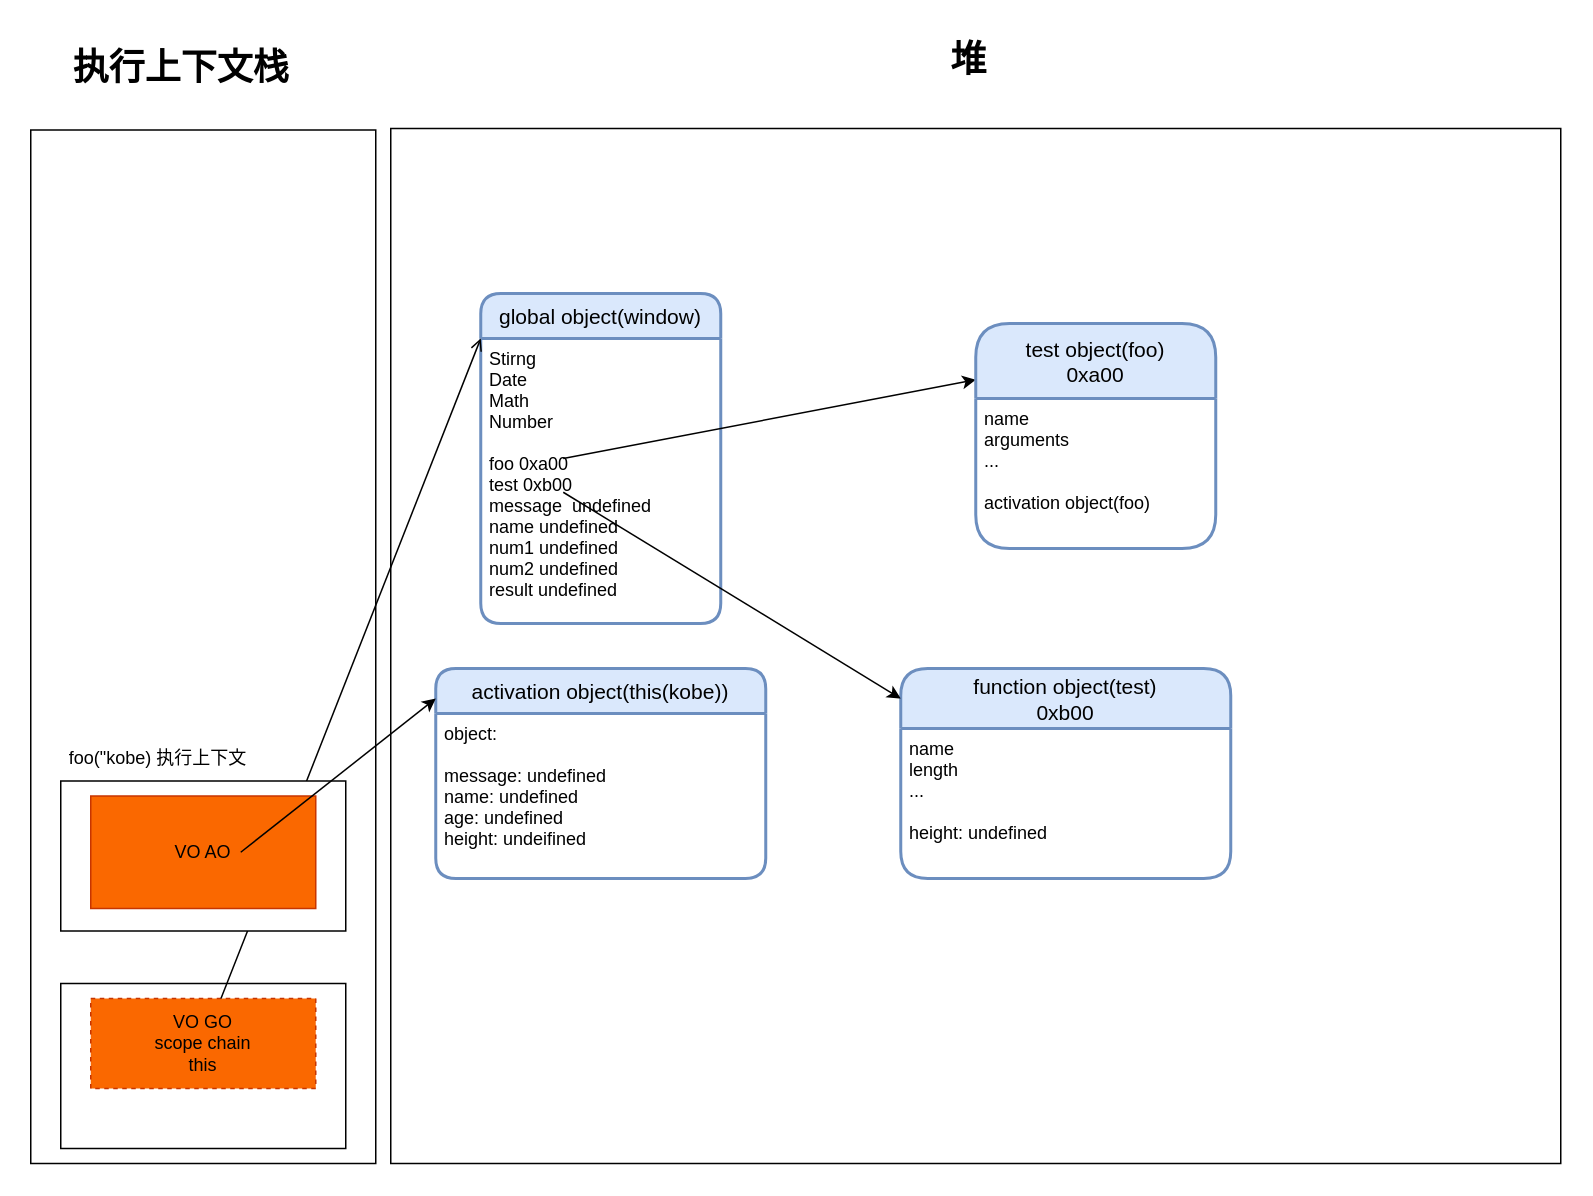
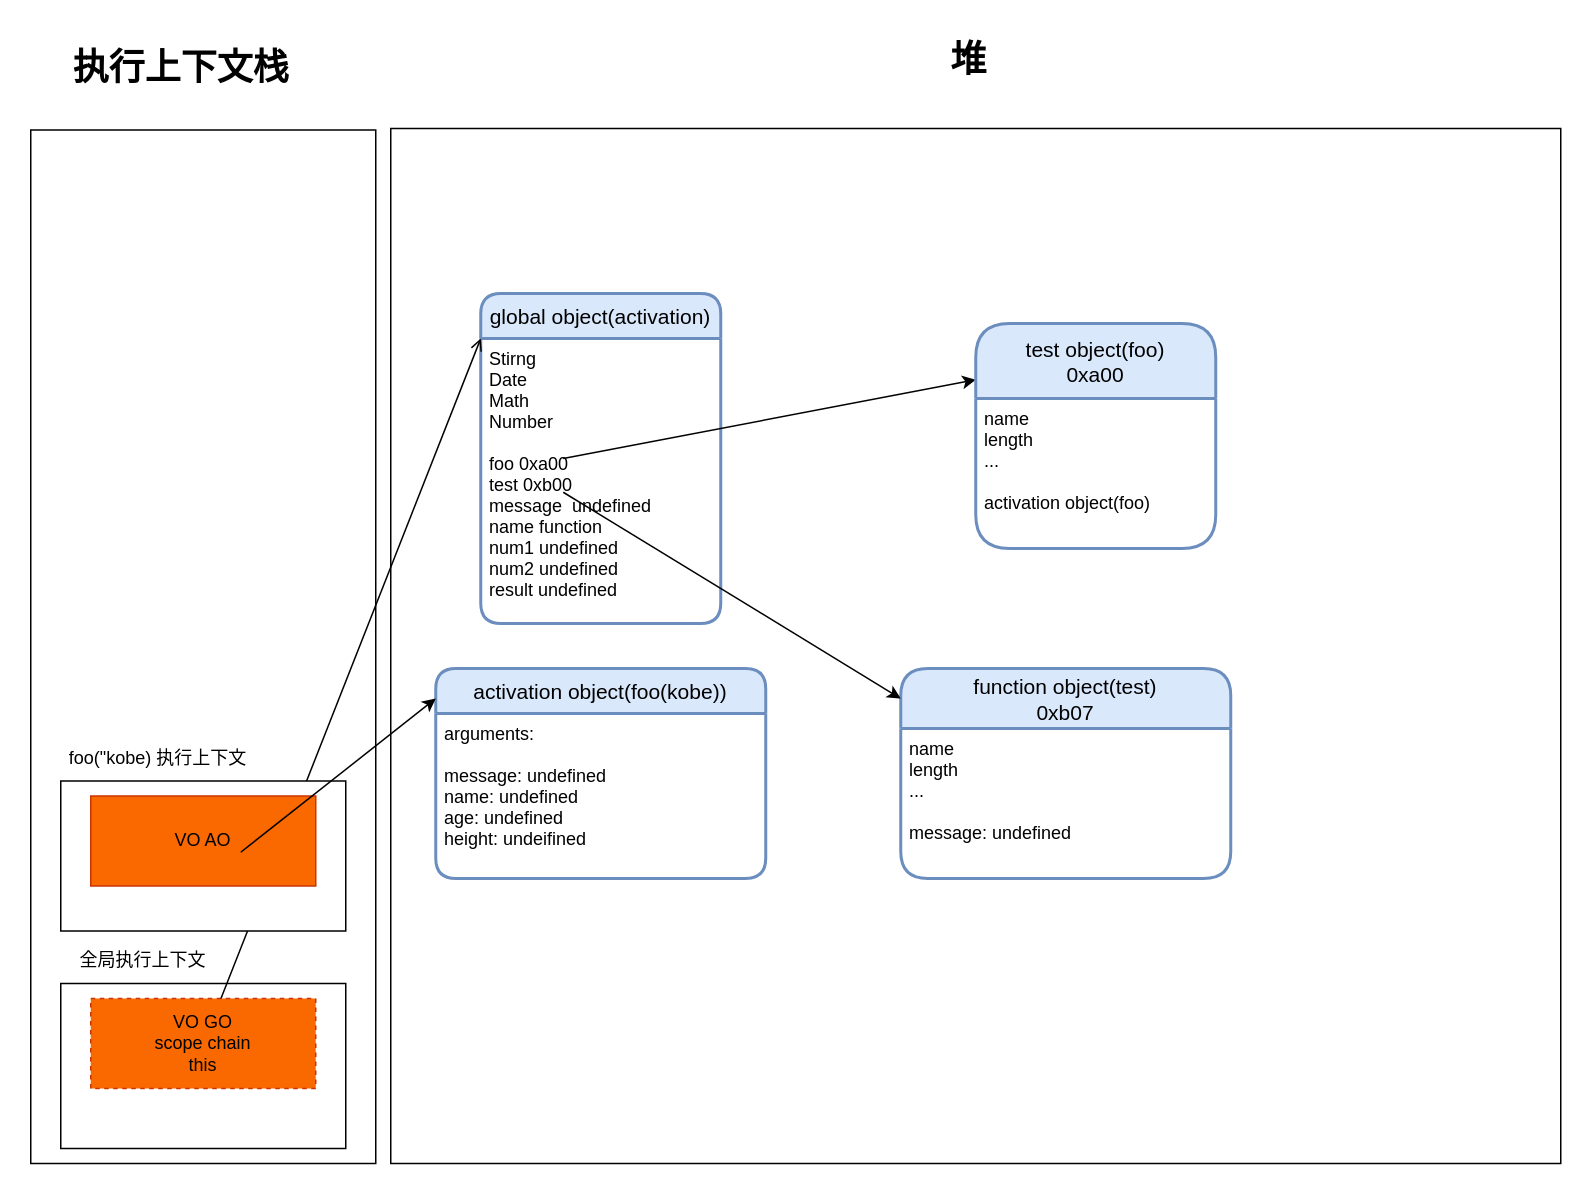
  <mxCell id="0" />
  <mxCell id="1" parent="0" />
  <mxCell id="2" value="" style="rounded=0;whiteSpace=wrap;html=1;" parent="1" vertex="1"><mxGeometry x="20" y="86" width="230" height="689" as="geometry" /></mxCell>
  <mxCell id="3" value="" style="rounded=0;whiteSpace=wrap;html=1;fontStyle=1;" parent="1" vertex="1"><mxGeometry x="260" y="85" width="780" height="690" as="geometry" /></mxCell>
  <mxCell id="4" value="" style="rounded=0;whiteSpace=wrap;html=1;" parent="1" vertex="1"><mxGeometry x="40" y="655" width="190" height="110" as="geometry" /></mxCell>
- <mxCell id="5" value="global object(window)" style="swimlane;childLayout=stackLayout;horizontal=1;startSize=30;horizontalStack=0;rounded=1;fontSize=14;fontStyle=0;strokeWidth=2;resizeParent=0;resizeLast=1;shadow=0;dashed=0;align=center;fillColor=#dae8fc;strokeColor=#6c8ebf;" parent="1" vertex="1"><mxGeometry x="320" y="195" width="160" height="220" as="geometry" /></mxCell>
+ <mxCell id="5" value="global object(activation)" style="swimlane;childLayout=stackLayout;horizontal=1;startSize=30;horizontalStack=0;rounded=1;fontSize=14;fontStyle=0;strokeWidth=2;resizeParent=0;resizeLast=1;shadow=0;dashed=0;align=center;fillColor=#dae8fc;strokeColor=#6c8ebf;" parent="1" vertex="1"><mxGeometry x="320" y="195" width="160" height="220" as="geometry" /></mxCell>
  <mxCell id="6" value="" style="endArrow=classic;html=1;entryX=0;entryY=0.25;entryDx=0;entryDy=0;" parent="5" target="8" edge="1"><mxGeometry width="50" height="50" relative="1" as="geometry"><mxPoint x="55" y="110" as="sourcePoint" /><mxPoint x="105" y="60" as="targetPoint" /></mxGeometry></mxCell>
- <mxCell id="7" value="Stirng&#10;Date&#10;Math&#10;Number&#10;&#10;foo 0xa00&#10;test 0xb00&#10;message  undefined&#10;name undefined&#10;num1 undefined&#10;num2 undefined&#10;result undefined" style="align=left;strokeColor=none;fillColor=none;spacingLeft=4;fontSize=12;verticalAlign=top;resizable=0;rotatable=0;part=1;" parent="5" vertex="1"><mxGeometry y="30" width="160" height="190" as="geometry" /></mxCell>
+ <mxCell id="7" value="Stirng&#10;Date&#10;Math&#10;Number&#10;&#10;foo 0xa00&#10;test 0xb00&#10;message  undefined&#10;name function&#10;num1 undefined&#10;num2 undefined&#10;result undefined" style="align=left;strokeColor=none;fillColor=none;spacingLeft=4;fontSize=12;verticalAlign=top;resizable=0;rotatable=0;part=1;" parent="5" vertex="1"><mxGeometry y="30" width="160" height="190" as="geometry" /></mxCell>
  <mxCell id="8" value="test object(foo)&#10;0xa00" style="swimlane;childLayout=stackLayout;horizontal=1;startSize=50;horizontalStack=0;rounded=1;fontSize=14;fontStyle=0;strokeWidth=2;resizeParent=0;resizeLast=1;shadow=0;dashed=0;align=center;fillColor=#dae8fc;strokeColor=#6c8ebf;" parent="1" vertex="1"><mxGeometry x="650" y="215" width="160" height="150" as="geometry" /></mxCell>
- <mxCell id="9" value="name&#10;arguments&#10;...&#10;&#10;activation object(foo)" style="align=left;strokeColor=none;fillColor=none;spacingLeft=4;fontSize=12;verticalAlign=top;resizable=0;rotatable=0;part=1;" parent="8" vertex="1"><mxGeometry y="50" width="160" height="100" as="geometry" /></mxCell>
+ <mxCell id="9" value="name&#10;length&#10;...&#10;&#10;activation object(foo)" style="align=left;strokeColor=none;fillColor=none;spacingLeft=4;fontSize=12;verticalAlign=top;resizable=0;rotatable=0;part=1;" parent="8" vertex="1"><mxGeometry y="50" width="160" height="100" as="geometry" /></mxCell>
  <mxCell id="10" value="执行上下文栈" style="text;strokeColor=none;fillColor=none;html=1;fontSize=24;fontStyle=1;verticalAlign=middle;align=center;" parent="1" vertex="1"><mxGeometry x="70" y="25" width="100" height="40" as="geometry" /></mxCell>
+ <mxCell id="11" value="全局执行上下文" style="text;html=1;strokeColor=none;fillColor=none;align=center;verticalAlign=middle;whiteSpace=wrap;rounded=0;" parent="1" vertex="1"><mxGeometry x="40" y="625" width="110" height="30" as="geometry" /></mxCell>
  <mxCell id="12" value="堆" style="text;strokeColor=none;fillColor=none;html=1;fontSize=24;fontStyle=1;verticalAlign=middle;align=center;" parent="1" vertex="1"><mxGeometry x="595" y="20" width="100" height="40" as="geometry" /></mxCell>
  <mxCell id="13" value="VO GO&lt;br&gt;scope chain&lt;br&gt;this" style="rounded=0;whiteSpace=wrap;html=1;fillColor=#fa6800;strokeColor=#C73500;fontColor=#000000;dashed=1;" parent="1" vertex="1"><mxGeometry x="60" y="665" width="150" height="60" as="geometry" /></mxCell>
  <mxCell id="14" value="" style="endArrow=open;html=1;entryX=0;entryY=0;entryDx=0;entryDy=0;" parent="1" source="13" target="7" edge="1"><mxGeometry width="50" height="50" relative="1" as="geometry"><mxPoint x="180" y="605" as="sourcePoint" /><mxPoint x="316.96" y="217" as="targetPoint" /></mxGeometry></mxCell>
  <mxCell id="15" value="" style="rounded=0;whiteSpace=wrap;html=1;" parent="1" vertex="1"><mxGeometry x="40" y="520" width="190" height="100" as="geometry" /></mxCell>
  <mxCell id="16" value="foo(&quot;kobe) 执行上下文" style="text;html=1;strokeColor=none;fillColor=none;align=center;verticalAlign=middle;whiteSpace=wrap;rounded=0;" parent="1" vertex="1"><mxGeometry x="40" y="490" width="130" height="30" as="geometry" /></mxCell>
- <mxCell id="17" value="VO AO" style="rounded=0;whiteSpace=wrap;html=1;fillColor=#fa6800;strokeColor=#C73500;fontColor=#000000;" parent="1" vertex="1"><mxGeometry x="60" y="530" width="150" height="75" as="geometry" /></mxCell>
- <mxCell id="18" value="activation object(this(kobe))" style="swimlane;childLayout=stackLayout;horizontal=1;startSize=30;horizontalStack=0;rounded=1;fontSize=14;fontStyle=0;strokeWidth=2;resizeParent=0;resizeLast=1;shadow=0;dashed=0;align=center;fillColor=#dae8fc;strokeColor=#6c8ebf;" parent="1" vertex="1"><mxGeometry x="290" y="445" width="220" height="140" as="geometry" /></mxCell>
- <mxCell id="19" value="object: &#10;&#10;message: undefined&#10;name: undefined&#10;age: undefined&#10;height: undeifined" style="align=left;strokeColor=none;fillColor=none;spacingLeft=4;fontSize=12;verticalAlign=top;resizable=0;rotatable=0;part=1;" parent="18" vertex="1"><mxGeometry y="30" width="220" height="110" as="geometry" /></mxCell>
+ <mxCell id="17" value="VO AO" style="rounded=0;whiteSpace=wrap;html=1;fillColor=#fa6800;strokeColor=#C73500;fontColor=#000000;" parent="1" vertex="1"><mxGeometry x="60" y="530" width="150" height="60" as="geometry" /></mxCell>
+ <mxCell id="18" value="activation object(foo(kobe))" style="swimlane;childLayout=stackLayout;horizontal=1;startSize=30;horizontalStack=0;rounded=1;fontSize=14;fontStyle=0;strokeWidth=2;resizeParent=0;resizeLast=1;shadow=0;dashed=0;align=center;fillColor=#dae8fc;strokeColor=#6c8ebf;" parent="1" vertex="1"><mxGeometry x="290" y="445" width="220" height="140" as="geometry" /></mxCell>
+ <mxCell id="19" value="arguments: &#10;&#10;message: undefined&#10;name: undefined&#10;age: undefined&#10;height: undeifined" style="align=left;strokeColor=none;fillColor=none;spacingLeft=4;fontSize=12;verticalAlign=top;resizable=0;rotatable=0;part=1;" parent="18" vertex="1"><mxGeometry y="30" width="220" height="110" as="geometry" /></mxCell>
  <mxCell id="20" value="" style="endArrow=classic;html=1;entryX=0;entryY=0.143;entryDx=0;entryDy=0;entryPerimeter=0;" parent="18" target="18" edge="1"><mxGeometry width="50" height="50" relative="1" as="geometry"><mxPoint x="-130" y="122.5" as="sourcePoint" /><mxPoint x="145" y="70" as="targetPoint" /></mxGeometry></mxCell>
- <mxCell id="21" value="function object(test)&#10;0xb00" style="swimlane;childLayout=stackLayout;horizontal=1;startSize=40;horizontalStack=0;rounded=1;fontSize=14;fontStyle=0;strokeWidth=2;resizeParent=0;resizeLast=1;shadow=0;dashed=0;align=center;fillColor=#dae8fc;strokeColor=#6c8ebf;" vertex="1" parent="1"><mxGeometry x="600" y="445" width="220" height="140" as="geometry" /></mxCell>
- <mxCell id="22" value="name&#10;length&#10;...&#10;&#10;height: undefined" style="align=left;strokeColor=none;fillColor=none;spacingLeft=4;fontSize=12;verticalAlign=top;resizable=0;rotatable=0;part=1;" vertex="1" parent="21"><mxGeometry y="40" width="220" height="100" as="geometry" /></mxCell>
+ <mxCell id="21" value="function object(test)&#10;0xb07" style="swimlane;childLayout=stackLayout;horizontal=1;startSize=40;horizontalStack=0;rounded=1;fontSize=14;fontStyle=0;strokeWidth=2;resizeParent=0;resizeLast=1;shadow=0;dashed=0;align=center;fillColor=#dae8fc;strokeColor=#6c8ebf;" vertex="1" parent="1"><mxGeometry x="600" y="445" width="220" height="140" as="geometry" /></mxCell>
+ <mxCell id="22" value="name&#10;length&#10;...&#10;&#10;message: undefined" style="align=left;strokeColor=none;fillColor=none;spacingLeft=4;fontSize=12;verticalAlign=top;resizable=0;rotatable=0;part=1;" vertex="1" parent="21"><mxGeometry y="40" width="220" height="100" as="geometry" /></mxCell>
  <mxCell id="23" value="" style="endArrow=classic;html=1;entryX=0;entryY=0.143;entryDx=0;entryDy=0;entryPerimeter=0;" edge="1" parent="1" target="21"><mxGeometry width="50" height="50" relative="1" as="geometry"><mxPoint x="375" y="327.5" as="sourcePoint" /><mxPoint x="650" y="275" as="targetPoint" /></mxGeometry></mxCell>
